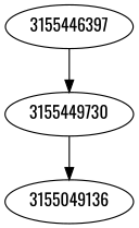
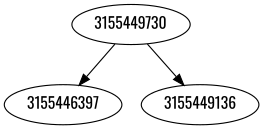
  strict digraph {
    fontname=Oswald
    node [fontname=Oswald]
    edge [fontname=Oswald]
    3155446397
    3155449730
-   3155449136 [label=3155049136]
-   3155446397 -> 3155449730
+   3155449136
+   3155449730 -> 3155446397
    3155449730 -> 3155449136
  }
